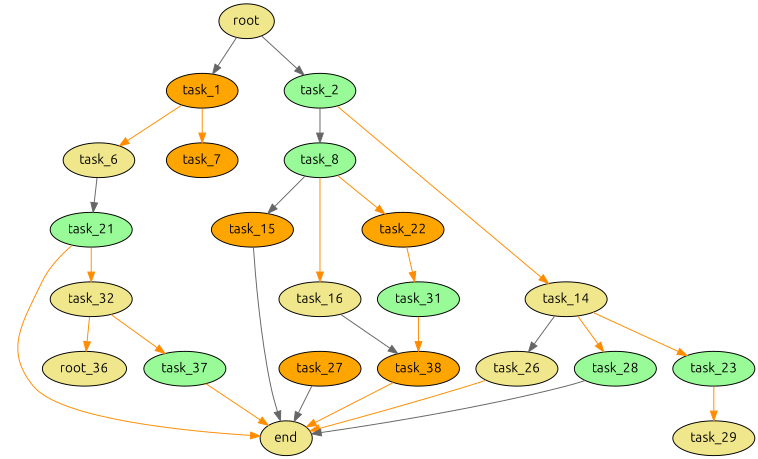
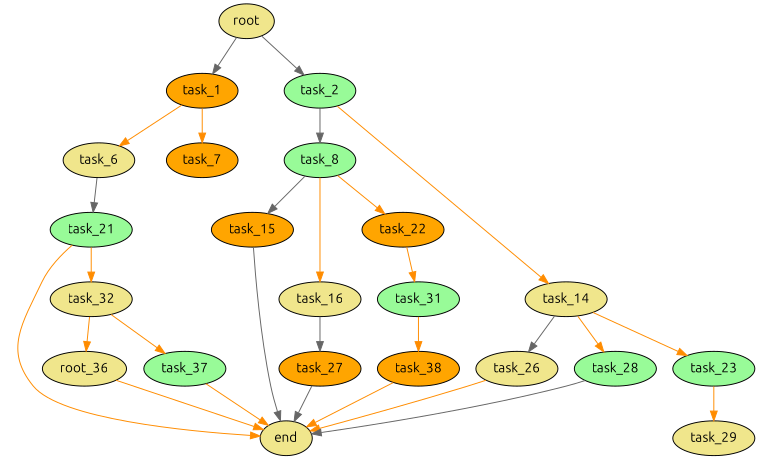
  digraph {
    fontname=Ubuntu
    node [fillcolor=khaki fontname=Ubuntu style=filled]
    edge [color=darkorange fontname=Ubuntu]
    task_1 [fillcolor=orange]
    root
    task_2 [fillcolor=palegreen]
    task_6
    task_7 [fillcolor=orange]
    task_8 [fillcolor=palegreen]
    task_14
    task_21 [fillcolor=palegreen]
    task_15 [fillcolor=orange]
    task_16
    task_22 [fillcolor=orange]
    end
    task_32
    task_23 [fillcolor=palegreen]
    task_26
    task_28 [fillcolor=palegreen]
    task_27 [fillcolor=orange]
    task_31 [fillcolor=palegreen]
    task_29
    task_38 [fillcolor=orange]
    n21 [label=root_36]
    task_37 [fillcolor=palegreen]
    task_1 -> task_6
    task_1 -> task_7
    root -> task_1 [color=gray40]
    root -> task_2 [color=gray40]
    task_2 -> task_8 [color=gray40]
    task_2 -> task_14
    task_6 -> task_21 [color=gray40]
    task_8 -> task_15 [color=gray40]
    task_8 -> task_16
    task_8 -> task_22
    task_14 -> task_23
    task_14 -> task_26 [color=gray40]
    task_14 -> task_28
    task_21 -> end
    task_21 -> task_32
    task_15 -> end [color=gray40]
-   task_16 -> task_38 [color=gray40]
+   task_16 -> task_27 [color=gray40]
    task_22 -> task_31
    task_32 -> n21
    task_32 -> task_37
    task_23 -> task_29
    task_26 -> end
    task_28 -> end [color=gray40]
    task_27 -> end [color=gray40]
    task_31 -> task_38
    task_38 -> end
+   n21 -> end
    task_37 -> end
  }
